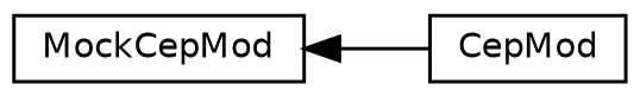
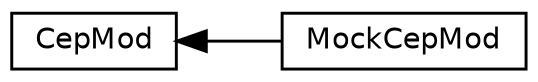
  digraph {
    rankdir=LR
    node [color=black fillcolor=white fontname=Helvetica fontsize=10 shape=record style=filled]
    n1 [height=0.2 label=CepMod width=0.4]
    n2 [height=0.2 label=MockCepMod width=0.4]
-   n2 -> n1 [color=black dir=back fontname=Helvetica fontsize=10 labelfontname=Helvetica labelfontsize=10 style=solid]
+   n1 -> n2 [color=black dir=back fontname=Helvetica fontsize=10 labelfontname=Helvetica labelfontsize=10 style=solid]
  }
